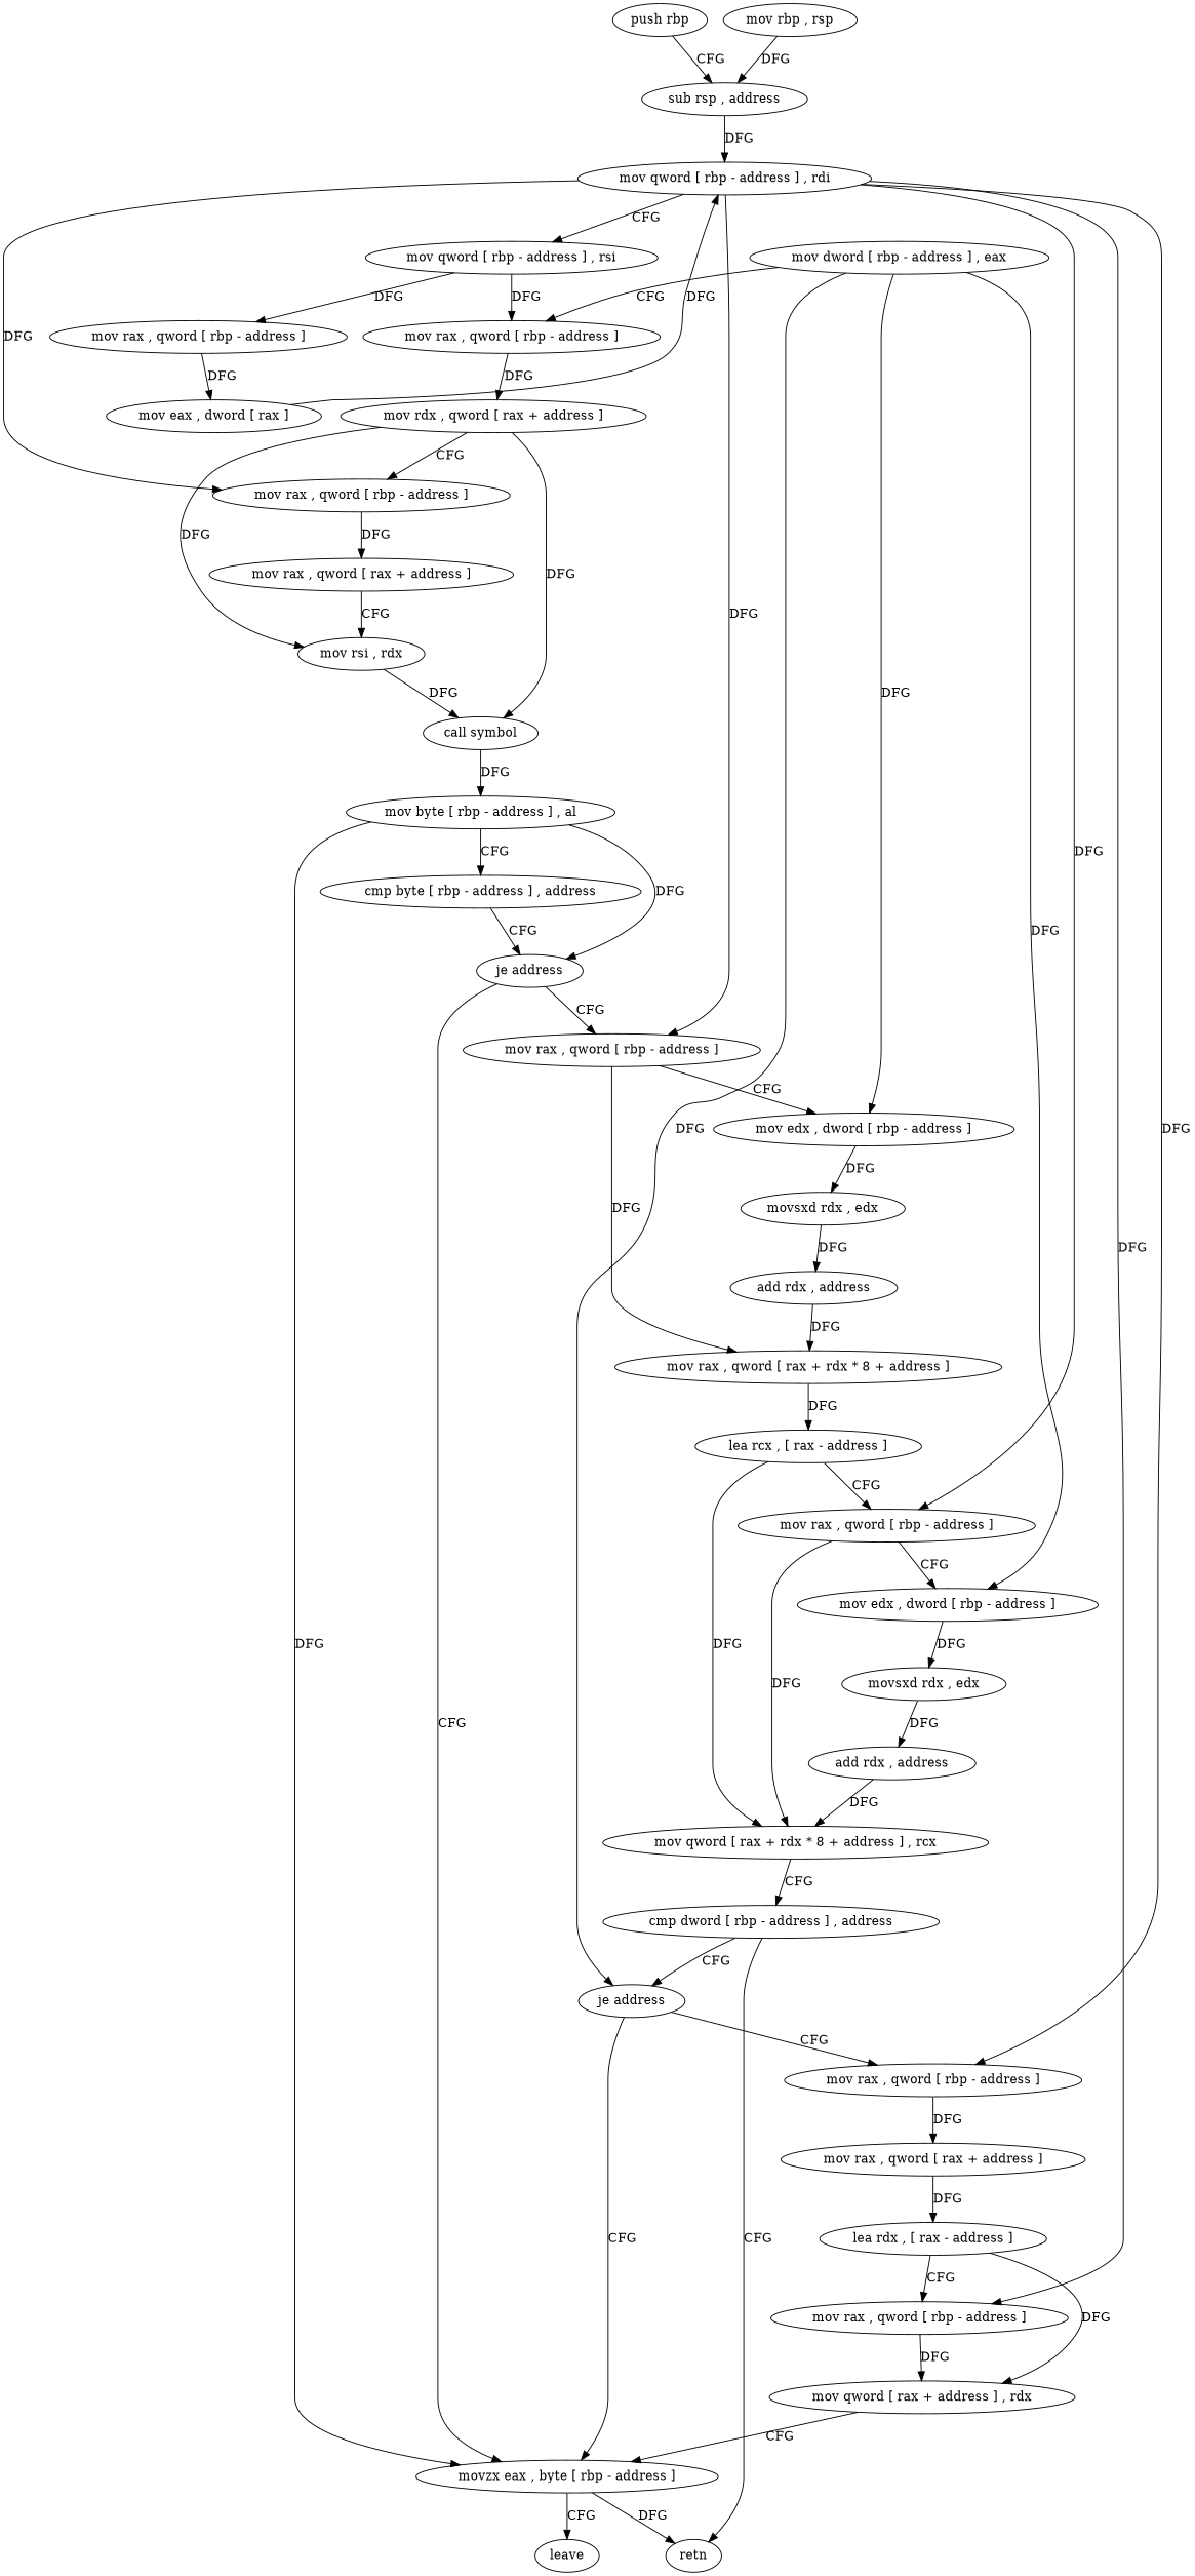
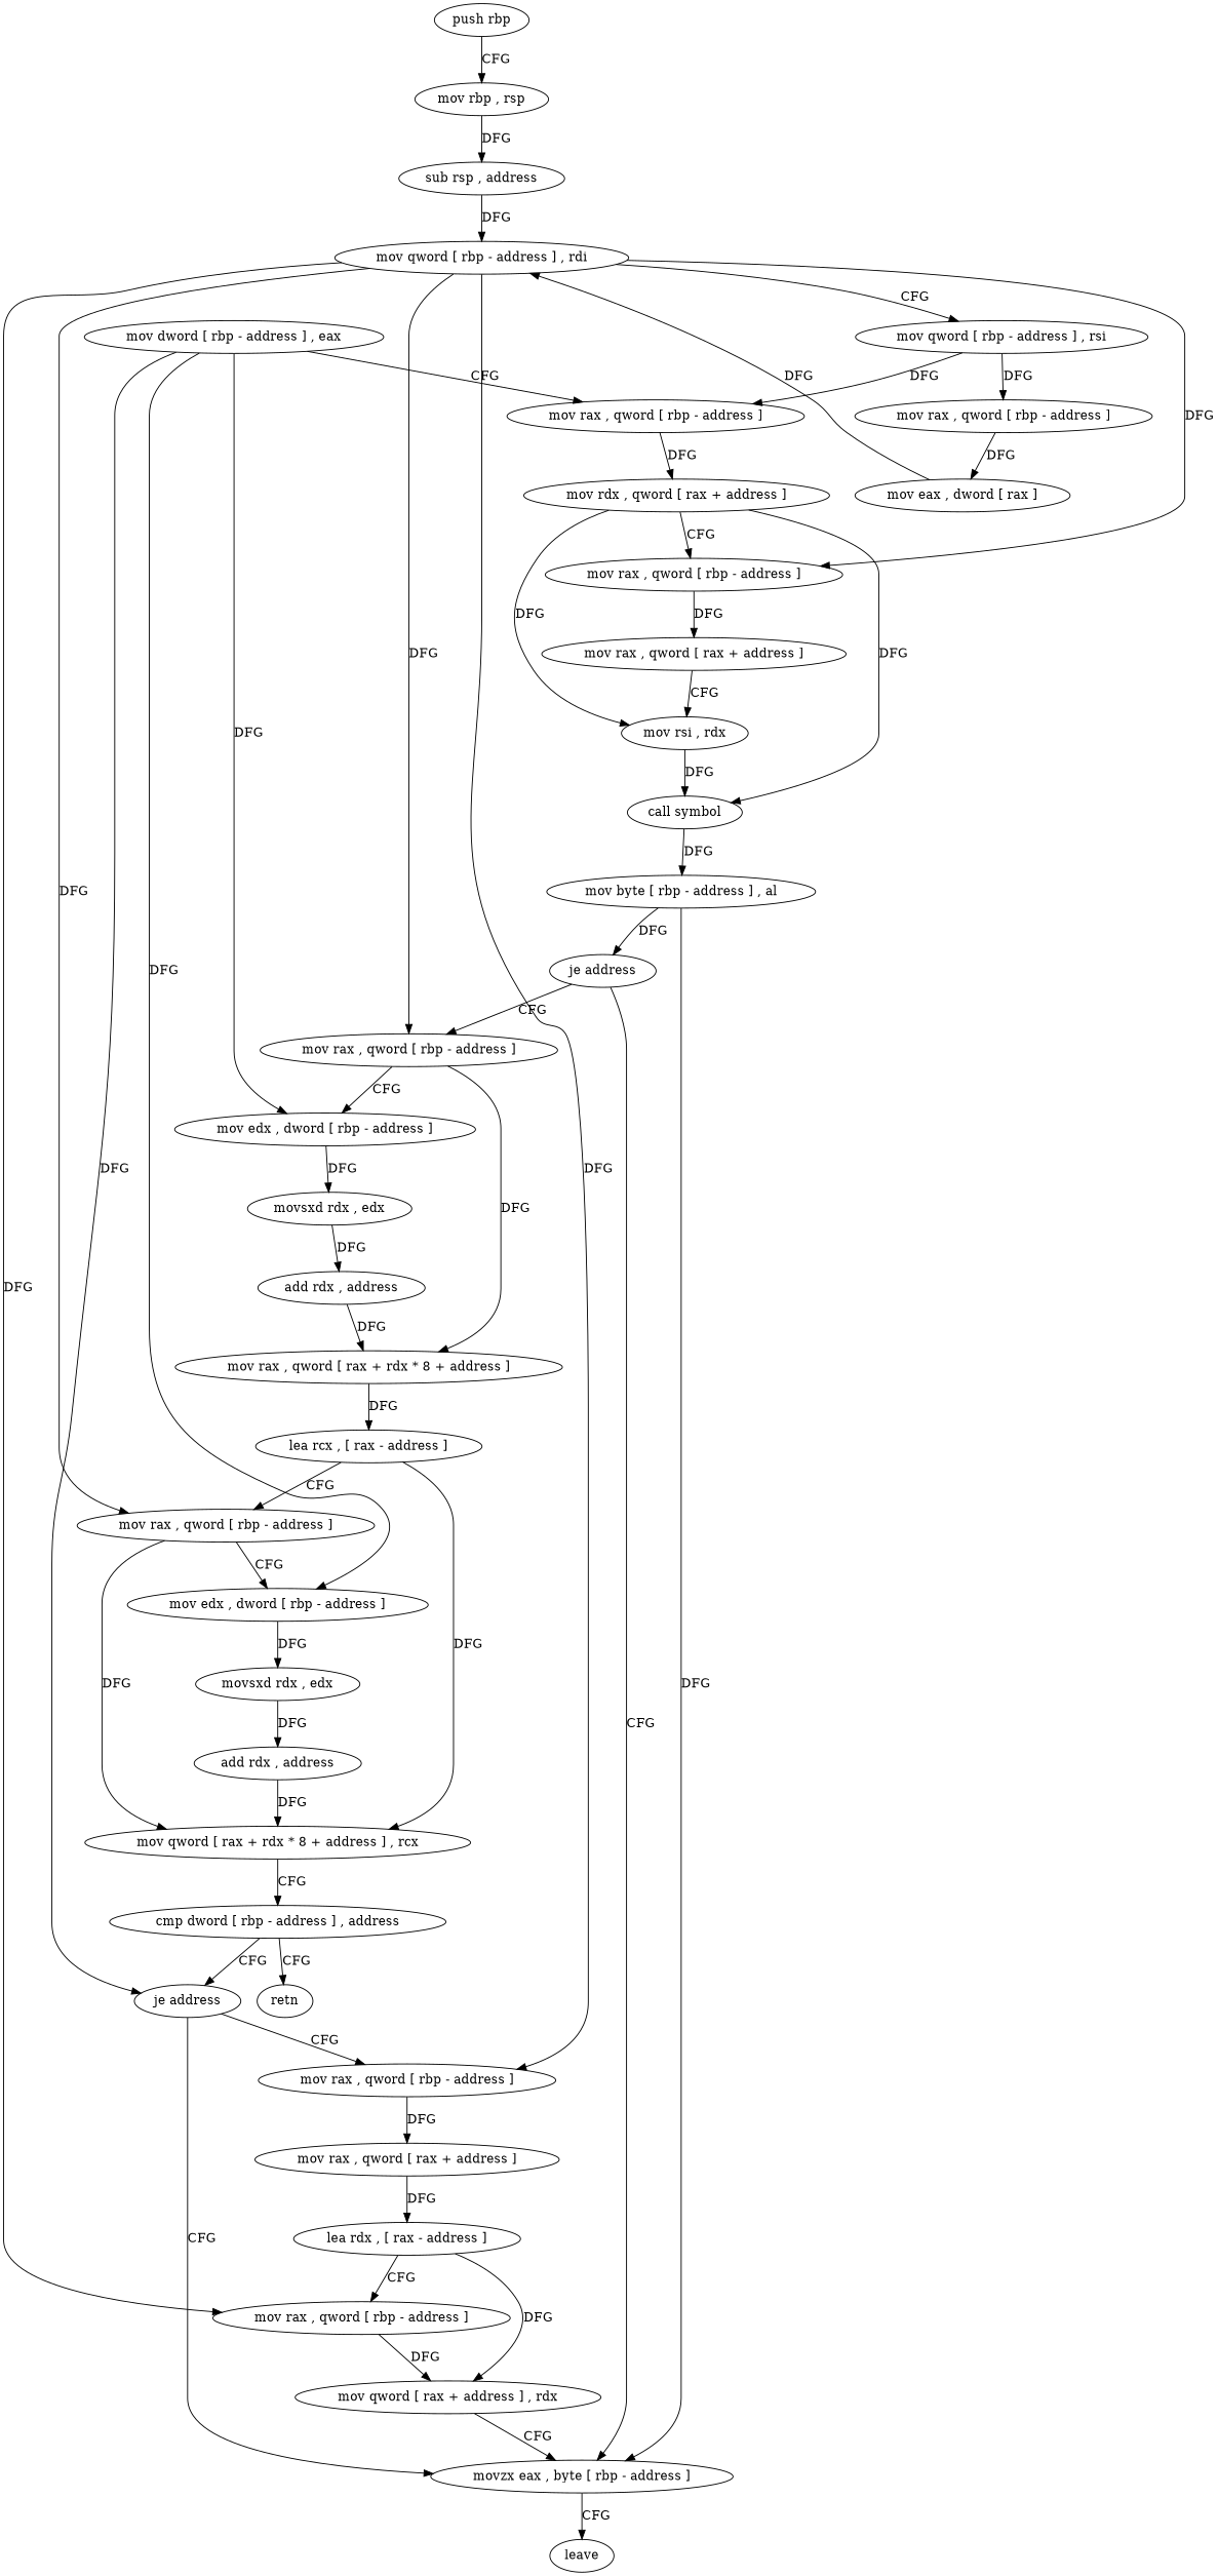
  digraph {
    n1 [label="push rbp"]
    n2 [label="mov rbp , rsp"]
    n3 [label="sub rsp , address"]
    n4 [label="mov qword [ rbp - address ] , rdi"]
    n5 [label="mov qword [ rbp - address ] , rsi"]
    n6 [label="mov rax , qword [ rbp - address ]"]
    n7 [label="mov rax , qword [ rbp - address ]"]
    n8 [label="mov rax , qword [ rbp - address ]"]
    n9 [label="mov rax , qword [ rbp - address ]"]
    n10 [label="mov rax , qword [ rbp - address ]"]
    n11 [label="mov rax , qword [ rbp - address ]"]
    n12 [label="mov rax , qword [ rbp - address ]"]
    n13 [label="mov rax , qword [ rax + address ]"]
    n14 [label="mov edx , dword [ rbp - address ]"]
    n15 [label="mov rax , qword [ rax + rdx * 8 + address ]"]
    n16 [label="mov edx , dword [ rbp - address ]"]
    n17 [label="mov qword [ rax + rdx * 8 + address ] , rcx"]
    n18 [label="mov rax , qword [ rax + address ]"]
    n19 [label="mov qword [ rax + address ] , rdx"]
    n20 [label="mov eax , dword [ rax ]"]
    n21 [label="mov rdx , qword [ rax + address ]"]
    n22 [label="mov dword [ rbp - address ] , eax"]
    n23 [label="je address"]
    n24 [label="movsxd rdx , edx"]
    n25 [label="movsxd rdx , edx"]
    n26 [label="movzx eax , byte [ rbp - address ]"]
    n27 [label="mov rsi , rdx"]
    n28 [label="call symbol"]
    n29 [label="mov byte [ rbp - address ] , al"]
-   n30 [label="cmp byte [ rbp - address ] , address"]
    n31 [label="je address"]
    n32 [label=leave]
    n33 [label=retn]
    n34 [label="lea rcx , [ rax - address ]"]
    n35 [label="add rdx , address"]
    n36 [label="cmp dword [ rbp - address ] , address"]
    n37 [label="add rdx , address"]
    n38 [label="lea rdx , [ rax - address ]"]
-   n1 -> n3 [label=CFG]
+   n1 -> n2 [label=CFG]
    n2 -> n3 [label=DFG]
    n3 -> n4 [label=DFG]
    n4 -> n5 [label=CFG]
    n4 -> n6 [label=DFG]
    n4 -> n7 [label=DFG]
    n4 -> n8 [label=DFG]
    n4 -> n9 [label=DFG]
    n4 -> n10 [label=DFG]
    n5 -> n11 [label=DFG]
    n5 -> n12 [label=DFG]
    n6 -> n13 [label=DFG]
    n7 -> n14 [label=CFG]
    n7 -> n15 [label=DFG]
    n8 -> n16 [label=CFG]
    n8 -> n17 [label=DFG]
    n9 -> n18 [label=DFG]
    n10 -> n19 [label=DFG]
    n11 -> n20 [label=DFG]
    n12 -> n21 [label=DFG]
    n13 -> n27 [label=CFG]
    n14 -> n24 [label=DFG]
    n15 -> n34 [label=DFG]
    n16 -> n25 [label=DFG]
    n17 -> n36 [label=CFG]
    n18 -> n38 [label=DFG]
    n19 -> n26 [label=CFG]
    n20 -> n4 [label=DFG]
    n21 -> n6 [label=CFG]
    n21 -> n27 [label=DFG]
    n21 -> n28 [label=DFG]
    n22 -> n12 [label=CFG]
    n22 -> n14 [label=DFG]
    n22 -> n16 [label=DFG]
    n22 -> n23 [label=DFG]
    n23 -> n9 [label=CFG]
    n23 -> n26 [label=CFG]
    n24 -> n35 [label=DFG]
    n25 -> n37 [label=DFG]
    n26 -> n32 [label=CFG]
-   n26 -> n33 [label=DFG]
    n27 -> n28 [label=DFG]
    n28 -> n29 [label=DFG]
    n29 -> n26 [label=DFG]
-   n29 -> n30 [label=CFG]
    n29 -> n31 [label=DFG]
-   n30 -> n31 [label=CFG]
    n31 -> n7 [label=CFG]
    n31 -> n26 [label=CFG]
    n34 -> n8 [label=CFG]
    n34 -> n17 [label=DFG]
    n35 -> n15 [label=DFG]
    n36 -> n23 [label=CFG]
    n36 -> n33 [label=CFG]
    n37 -> n17 [label=DFG]
    n38 -> n10 [label=CFG]
    n38 -> n19 [label=DFG]
  }
